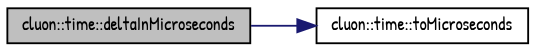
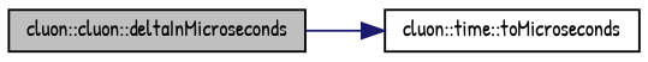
  digraph {
    rankdir=LR
    fontname="Patrick Hand"
    node [color=black fontname="Patrick Hand" fontsize=10 shape=record style=filled]
-   n1 [fillcolor=grey75 fontcolor=black height=0.2 label="cluon::time::deltaInMicroseconds" width=0.4]
+   n1 [fillcolor=grey75 fontcolor=black height=0.2 label="cluon::cluon::deltaInMicroseconds" width=0.4]
    n2 [fillcolor=white height=0.2 label="cluon::time::toMicroseconds" width=0.4]
    n1 -> n2 [color=midnightblue fontname="Patrick Hand" fontsize=10 labelfontname=Helvetica labelfontsize=10 style=solid]
  }
